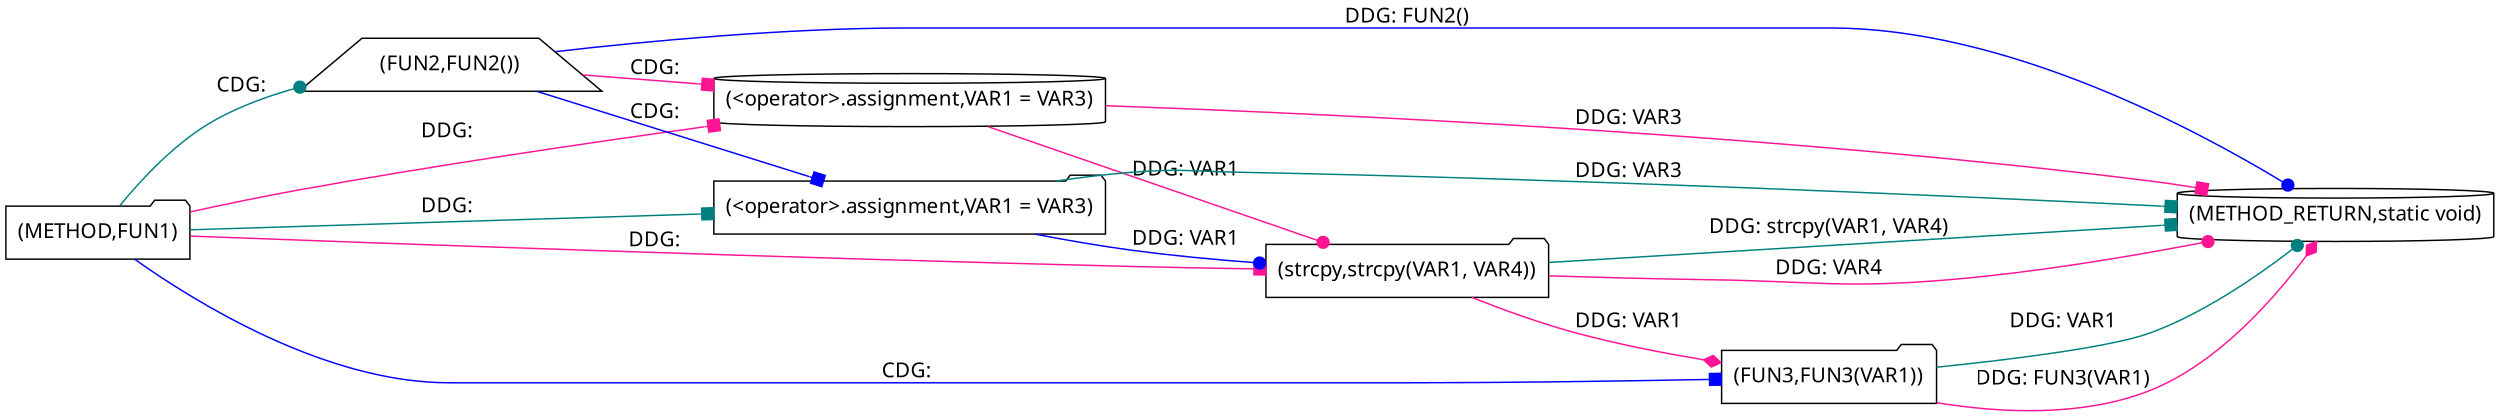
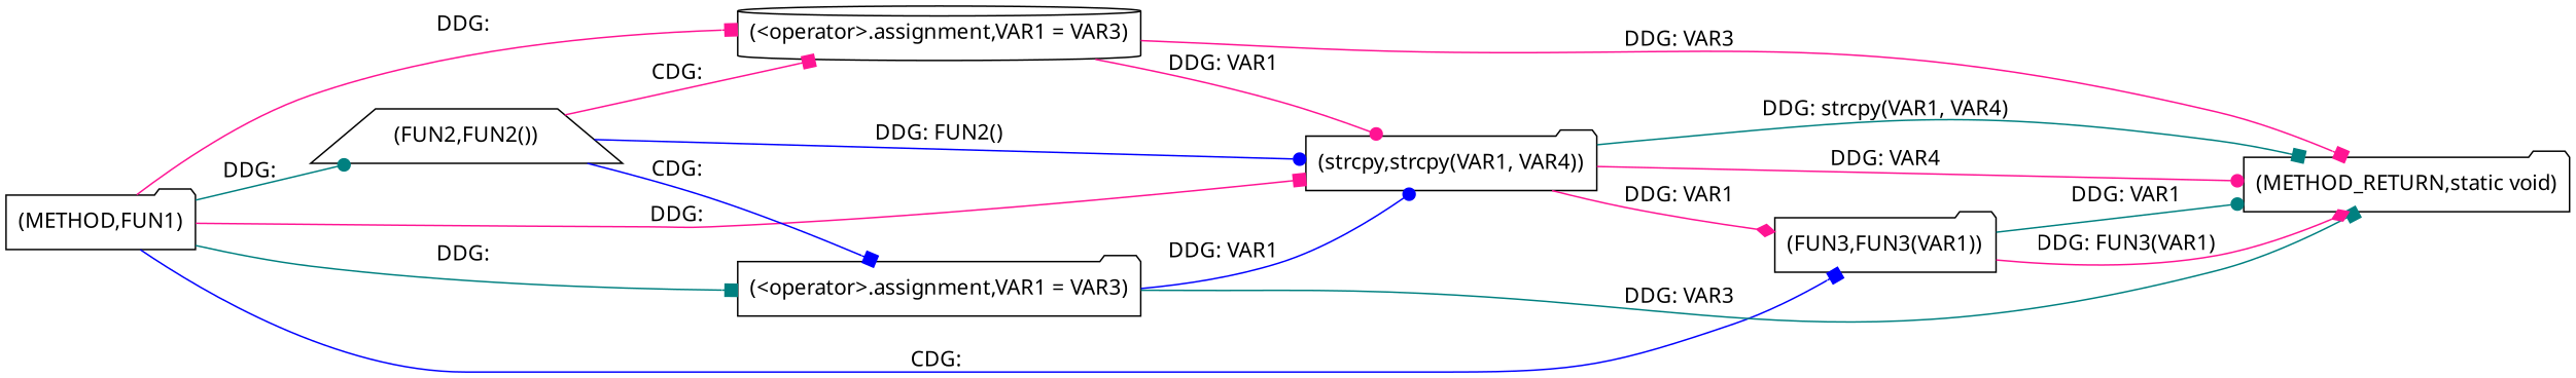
  digraph {
    fontname="Noto Sans"
    rankdir=LR
    node [fontname="Noto Sans" shape=folder]
    edge [arrowhead=box color=deeppink fontname="Noto Sans"]
    n1 [label="(METHOD,FUN1)"]
    n2 [label="(FUN2,FUN2())" shape=trapezium]
    n3 [label="(<operator>.assignment,VAR1 = VAR3)" shape=cylinder]
    n4 [label="(<operator>.assignment,VAR1 = VAR3)"]
    n5 [label="(strcpy,strcpy(VAR1, VAR4))"]
    n6 [label="(FUN3,FUN3(VAR1))"]
-   n7 [label="(METHOD_RETURN,static void)" shape=cylinder]
-   n1 -> n2 [arrowhead=dot color=teal label="CDG: "]
+   n7 [label="(METHOD_RETURN,static void)"]
+   n1 -> n2 [arrowhead=dot color=teal label="DDG: "]
    n1 -> n3 [label="DDG: "]
    n1 -> n4 [color=teal label="DDG: "]
    n1 -> n5 [label="DDG: "]
    n1 -> n6 [color=blue label="CDG: "]
    n2 -> n3 [label="CDG: "]
    n2 -> n4 [color=blue label="CDG: "]
-   n2 -> n7 [arrowhead=dot color=blue label="DDG: FUN2()"]
+   n2 -> n5 [arrowhead=dot color=blue label="DDG: FUN2()"]
    n3 -> n5 [arrowhead=dot label="DDG: VAR1"]
    n3 -> n7 [label="DDG: VAR3"]
    n4 -> n5 [arrowhead=dot color=blue label="DDG: VAR1"]
    n4 -> n7 [color=teal label="DDG: VAR3"]
    n5 -> n6 [arrowhead=diamond label="DDG: VAR1"]
    n5 -> n7 [color=teal label="DDG: strcpy(VAR1, VAR4)"]
    n5 -> n7 [arrowhead=dot label="DDG: VAR4"]
    n6 -> n7 [arrowhead=dot color=teal label="DDG: VAR1"]
    n6 -> n7 [arrowhead=diamond label="DDG: FUN3(VAR1)"]
  }
